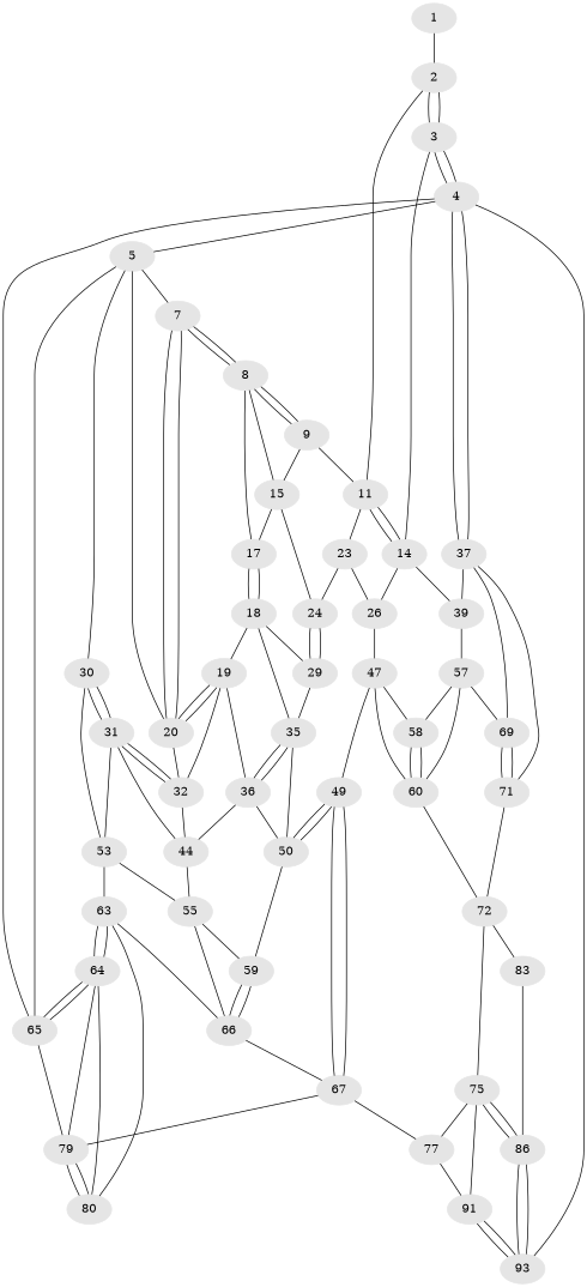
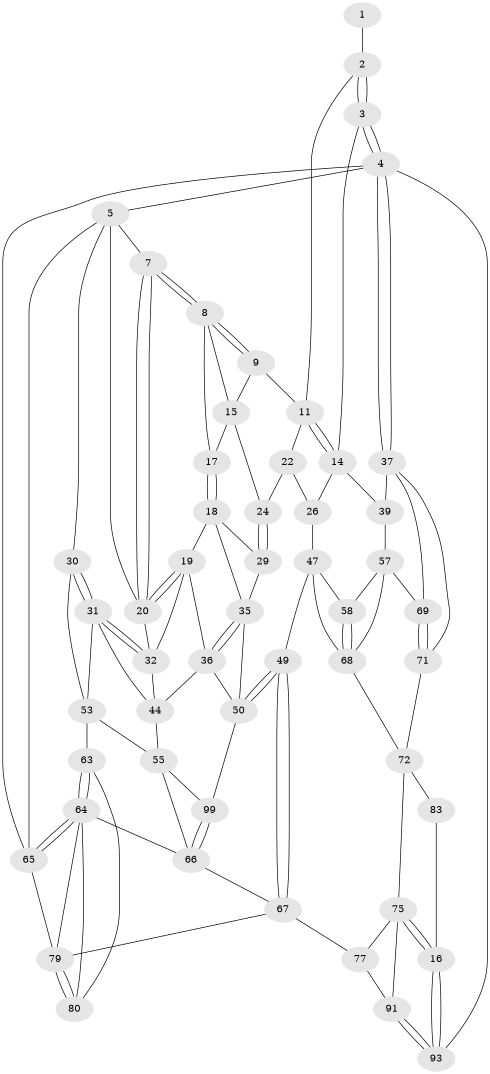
  graph {
    node [color=gray90 style=filled]
    2 [super="+10"]
    1
    3
    11 [super="+12"]
    4 [super="+92"]
    14 [super="+25"]
-   23 [super="+27"]
+   23 [super="+27" label=22]
    5 [super="+6"]
    37 [super="+38"]
    65 [super="+90"]
    93 [super="+94"]
    26 [super="+46"]
    39
    7
    20 [super="+21"]
    30
    69
    71 [super="+74"]
    79 [super="+87"]
    8 [super="+16"]
    32 [super="+34"]
    31 [super="+51"]
    53 [super="+54"]
    9 [super="+13"]
    15 [super="+22"]
    17
    24
    18 [super="+29"]
    47 [super="+48"]
    57 [super="+62"]
    n31 [label=29 super="+41"]
    19 [super="+33"]
    35 [super="+42"]
    36 [super="+43"]
    50 [super="+52"]
    44 [super="+45"]
    49
    58
-   60 [super="+61"]
+   60 [super="+61" label=68]
    55 [super="+56"]
    63 [super="+70"]
-   59
+   59 [label=99]
    72 [super="+73"]
    66 [super="+68"]
    67 [super="+78"]
    77 [super="+88"]
    64 [super="+84"]
    80
    75 [super="+76"]
    83 [super="+85"]
    91
-   86
+   86 [label=16]
    2 -- 3
    2 -- 3
    2 -- 11
    1 -- 2 [weight=2]
    3 -- 4
    3 -- 4
    3 -- 14
    11 -- 14
    11 -- 14
    11 -- 23
    4 -- 5
    4 -- 37
    4 -- 37
    4 -- 65
    4 -- 93
    14 -- 26
    14 -- 39
    23 -- 26
    23 -- 24
    5 -- 65
    5 -- 7
    5 -- 20
    5 -- 30
    37 -- 39
    37 -- 69
    37 -- 71
    65 -- 79
    26 -- 47
    39 -- 57
    7 -- 20
    7 -- 20
    7 -- 8
    7 -- 8
    20 -- 32
    30 -- 31
    30 -- 31
    30 -- 53
    69 -- 71
    69 -- 71
    71 -- 72
    79 -- 80
    79 -- 80
    8 -- 9
    8 -- 9
    8 -- 15
    8 -- 17
    32 -- 44
    31 -- 32
    31 -- 32
    31 -- 53
    31 -- 44
    53 -- 55
    53 -- 63
    9 -- 11
    9 -- 15
    15 -- 17
    15 -- 24
    17 -- 18
    17 -- 18
    24 -- n31
    24 -- n31
    18 -- n31
    18 -- 19
    18 -- 35
    47 -- 49
    47 -- 58
    47 -- 60
    57 -- 69
    57 -- 58
    57 -- 60
    n31 -- 35
    19 -- 20
    19 -- 20
    19 -- 32
    19 -- 36
    35 -- 36
    35 -- 36
    35 -- 50
    36 -- 50
    36 -- 44
    50 -- 59
    44 -- 55
    49 -- 50
    49 -- 50
    49 -- 67
    49 -- 67
    58 -- 60
    58 -- 60
    60 -- 72
    55 -- 59
    55 -- 66
-   63 -- 66
+   64 -- 66
    63 -- 64
    63 -- 64
    63 -- 80
    59 -- 66
    59 -- 66
    72 -- 75
    72 -- 83
    66 -- 67
    67 -- 79
    67 -- 77
    77 -- 91
    64 -- 65
    64 -- 65
    64 -- 79
    64 -- 80
    75 -- 77
    75 -- 91
    75 -- 86
    75 -- 86
    83 -- 86
    91 -- 93
    91 -- 93
    86 -- 93
    86 -- 93
  }
